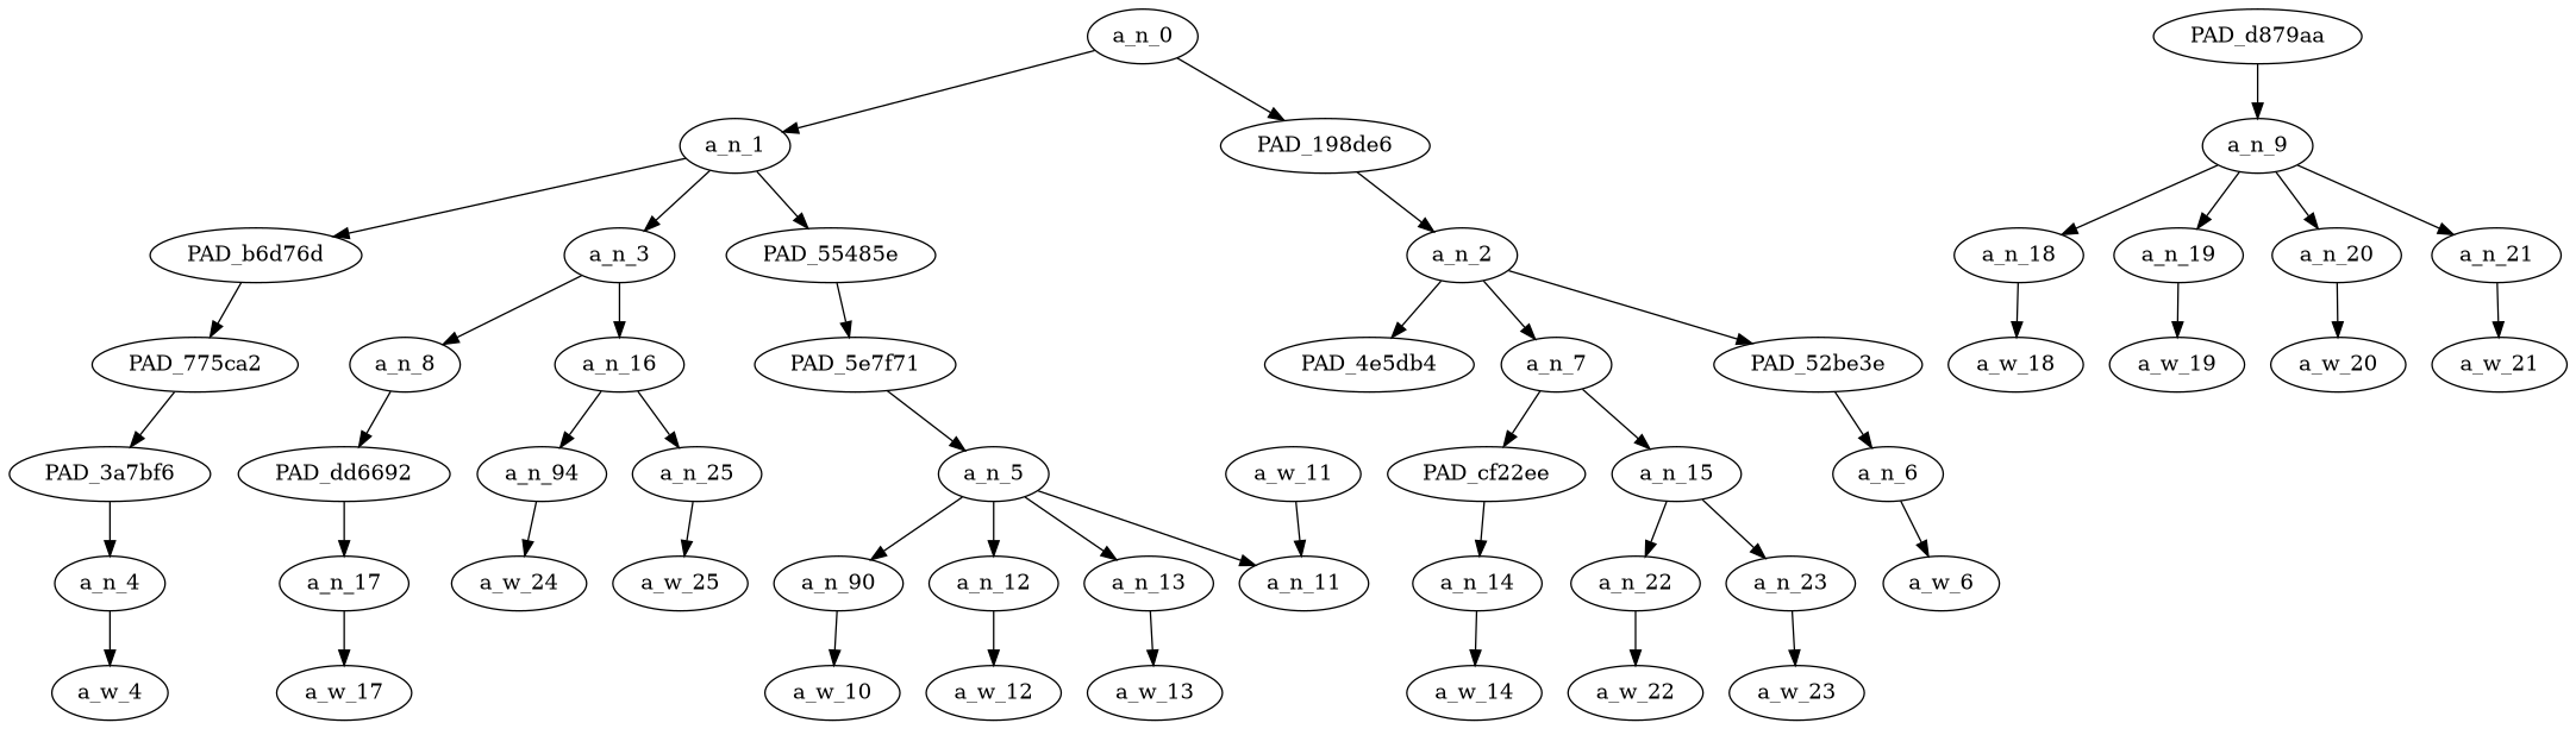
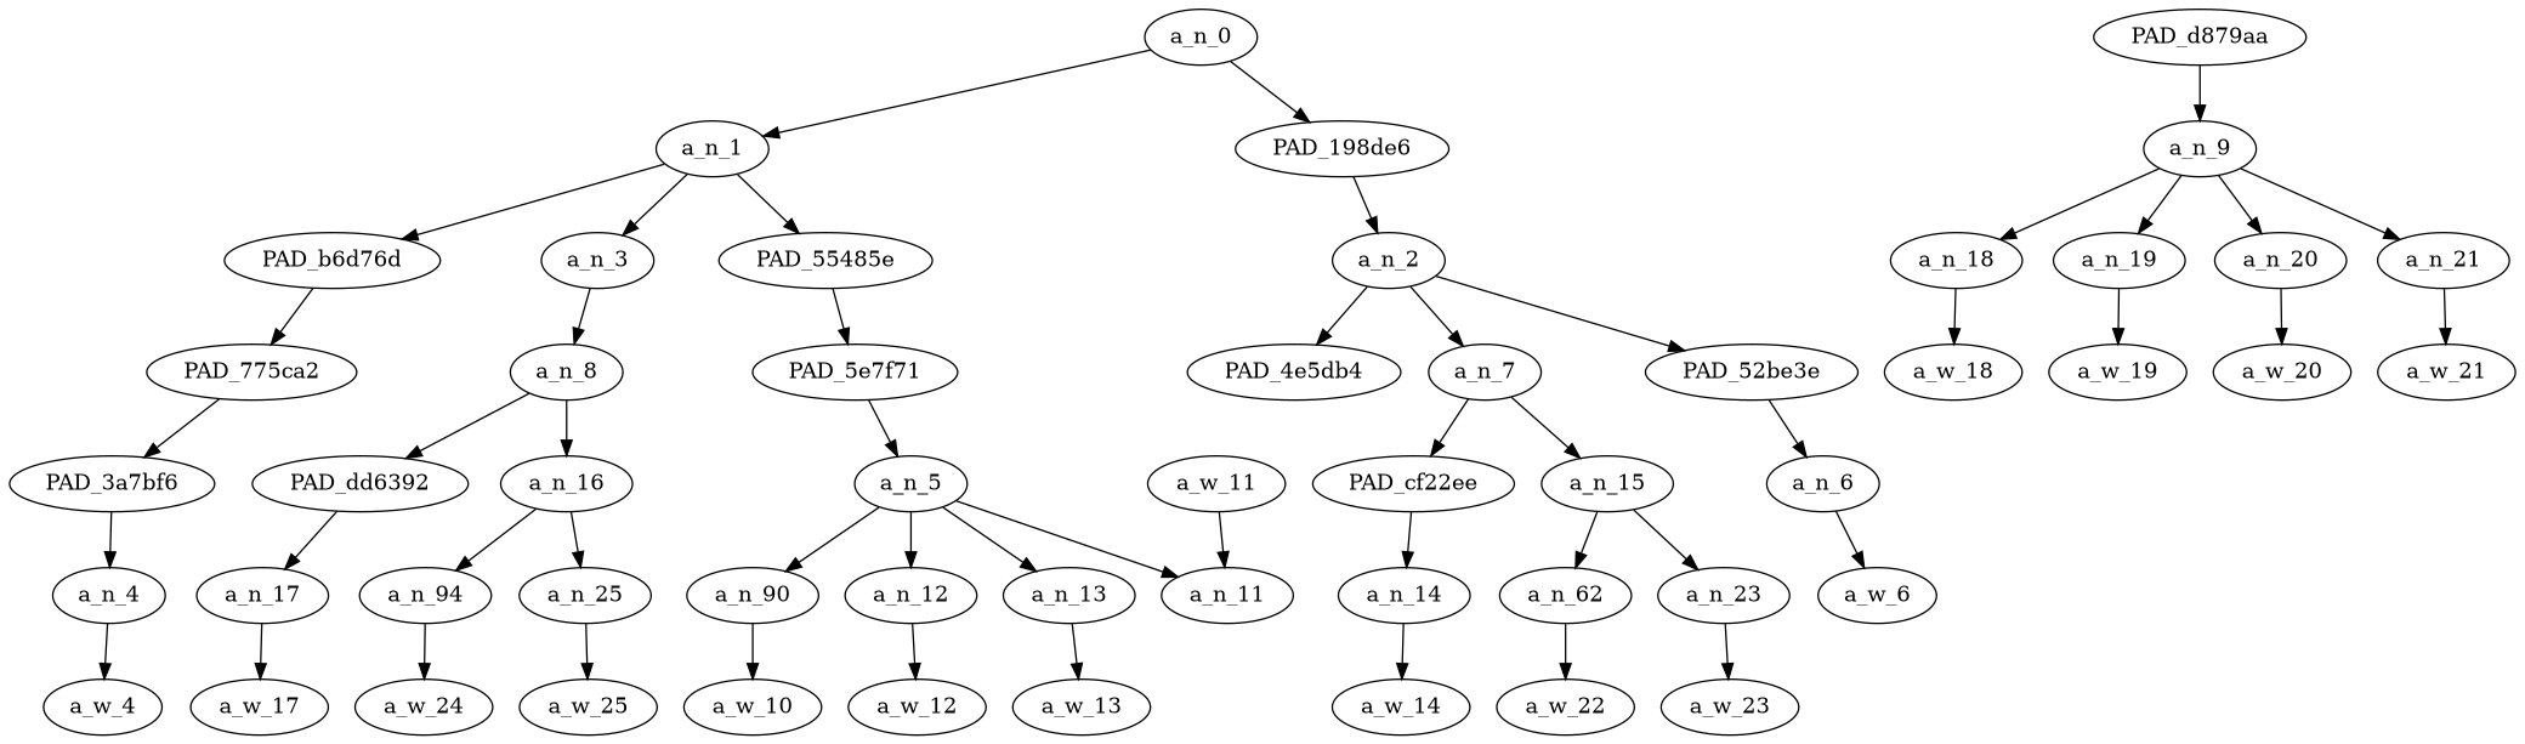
  strict digraph {
    node [div_dir=-1 index=0 level=1 text_span="[7]" value=0.03427688]
    a_n_0 [level=6 text_span="[0, 1, 2, 3, 4, 5, 6, 7, 8, 9, 10, 11, 12, 13, 14, 15]" value=0.99999998]
    a_n_1 [level=5 text_span="[0, 1, 2, 3, 4, 5, 6, 7, 8, 9, 10, 11]" value=0.82706200]
    PAD_198de6 [index=1 level=5 text_span="[12, 13, 14, 15]" value=0.17270561]
    n4 [div_dir=1 index=1 label=PAD_b6d76d level=4]
    a_n_3 [level=4 text_span="[0, 1, 2, 3, 4, 5, 6]" value=0.41976843]
    PAD_55485e [index=2 level=4 text_span="[8, 9, 10, 11]" value=0.37286991]
    a_n_2 [index=3 level=4 text_span="[12, 13, 14, 15]" value=0.17270561]
    PAD_775ca2 [div_dir=1 index=2 level=3]
    a_n_8 [level=3 text_span="[0, 1, 2]" value=0.23888779]
    PAD_5e7f71 [index=3 level=3 text_span="[8, 9, 10, 11]" value=0.37286991]
    PAD_4e5db4 [index=4 level=3 text_span="[12]" value=0.05001848]
    a_n_7 [index=5 level=3 text_span="[13, 14, 15]" value=0.12247127]
    PAD_52be3e [index=5 level=2 text_span="[12]" value=0.05001848]
    PAD_3a7bf6 [div_dir=1 index=3 level=2]
-   PAD_dd6392 [index=1 level=2 text_span="[2]" value=0.06830753 label=PAD_dd6692]
+   PAD_dd6392 [index=1 level=2 text_span="[2]" value=0.06830753]
    a_n_16 [level=2 text_span="[0, 1]" value=0.17030682]
    PAD_d879aa [index=1 level=3 text_span="[3, 4, 5, 6]" value=0.18065349]
    a_n_9 [index=2 level=2 text_span="[3, 4, 5, 6]" value=0.18065349]
    a_n_5 [index=4 level=2 text_span="[8, 9, 10, 11]" value=0.37286991]
    a_n_4 [div_dir=1 index=7]
    a_w_4 [div_dir=0 index=7 level=0 value=and]
    a_n_17 [index=2 text_span="[2]" value=0.06830753]
    n23 [label=a_n_94 text_span="[0]" value=0.03588619]
    a_n_25 [index=1 text_span="[1]" value=0.13426757]
    a_n_18 [index=3 text_span="[3]" value=0.03445062]
    a_n_19 [div_dir=1 index=4 text_span="[4]" value=0.04636329]
    a_n_20 [index=5 text_span="[5]" value=0.04633176]
    a_n_21 [div_dir=1 index=6 text_span="[6]" value=0.05345920]
    a_w_17 [div_dir=0 index=2 level=0 text_span="[2]" value=catholic]
    a_w_24 [div_dir=0 level=0 text_span="[0]" value=a]
    a_w_25 [div_dir=0 index=1 level=0 text_span="[1]" value=covington]
    a_w_18 [div_dir=0 index=3 level=0 text_span="[3]" value=a1]
    a_w_19 [div_dir=0 index=4 level=0 text_span="[4]" value=native]
    a_w_20 [div_dir=0 index=5 level=0 text_span="[5]" value=american]
    a_w_21 [div_dir=0 index=6 level=0 text_span="[6]" value=indian]
    n36 [index=8 label=a_n_90 text_span="[8]" value=0.03285908]
    a_n_11 [index=9 text_span="[9]" value=0.05439897]
    a_n_12 [index=10 text_span="[10]" value=0.08349085]
    a_n_13 [div_dir=1 index=11 text_span="[11]" value=0.20208411]
    a_w_10 [div_dir=0 index=8 level=0 text_span="[8]" value=a2]
    a_w_12 [div_dir=0 index=10 level=0 text_span="[10]" value=hebrew]
    a_w_13 [div_dir=0 index=11 level=0 text_span="[11]" value=israelite]
    a_w_11 [div_dir=0 index=9 level=0 text_span="[9]" value=black]
    PAD_cf22ee [div_dir=1 index=6 level=2 text_span="[13]" value=0.03246135]
    a_n_15 [index=7 level=2 text_span="[14, 15]" value=0.08989002]
    a_n_6 [index=12 text_span="[12]" value=0.05001848]
    a_n_14 [div_dir=1 index=13 text_span="[13]" value=0.03246135]
-   a_n_22 [index=14 text_span="[14]" value=0.02888610]
+   a_n_22 [index=14 text_span="[14]" value=0.02888610 label=a_n_62]
    a_n_23 [index=15 text_span="[15]" value=0.06084903]
    a_w_6 [div_dir=0 index=12 level=0 text_span="[12]" value=walk]
    a_w_14 [div_dir=0 index=13 level=0 text_span="[13]" value=into]
    a_w_22 [div_dir=0 index=14 level=0 text_span="[14]" value=a3]
    a_w_23 [div_dir=0 index=15 level=0 text_span="[15]" value=bar]
    a_n_0 -> a_n_1
    a_n_0 -> PAD_198de6
    a_n_1 -> n4
    a_n_1 -> a_n_3
    a_n_1 -> PAD_55485e
    PAD_198de6 -> a_n_2
    n4 -> PAD_775ca2
    a_n_3 -> a_n_8
    PAD_55485e -> PAD_5e7f71
    a_n_2 -> PAD_4e5db4
    a_n_2 -> a_n_7
    a_n_2 -> PAD_52be3e
    PAD_775ca2 -> PAD_3a7bf6
    a_n_8 -> PAD_dd6392
-   a_n_3 -> a_n_16
+   a_n_8 -> a_n_16
    PAD_5e7f71 -> a_n_5
    a_n_7 -> PAD_cf22ee
    a_n_7 -> a_n_15
    PAD_52be3e -> a_n_6
    PAD_3a7bf6 -> a_n_4
    PAD_dd6392 -> a_n_17
    a_n_16 -> n23
    a_n_16 -> a_n_25
    PAD_d879aa -> a_n_9
    a_n_9 -> a_n_18
    a_n_9 -> a_n_19
    a_n_9 -> a_n_20
    a_n_9 -> a_n_21
    a_n_5 -> n36
    a_n_5 -> a_n_11
    a_n_5 -> a_n_12
    a_n_5 -> a_n_13
    a_n_4 -> a_w_4
    a_n_17 -> a_w_17
    n23 -> a_w_24
    a_n_25 -> a_w_25
    a_n_18 -> a_w_18
    a_n_19 -> a_w_19
    a_n_20 -> a_w_20
    a_n_21 -> a_w_21
    n36 -> a_w_10
    a_n_12 -> a_w_12
    a_n_13 -> a_w_13
    a_w_11 -> a_n_11
    PAD_cf22ee -> a_n_14
    a_n_15 -> a_n_22
    a_n_15 -> a_n_23
    a_n_6 -> a_w_6
    a_n_14 -> a_w_14
    a_n_22 -> a_w_22
    a_n_23 -> a_w_23
  }
